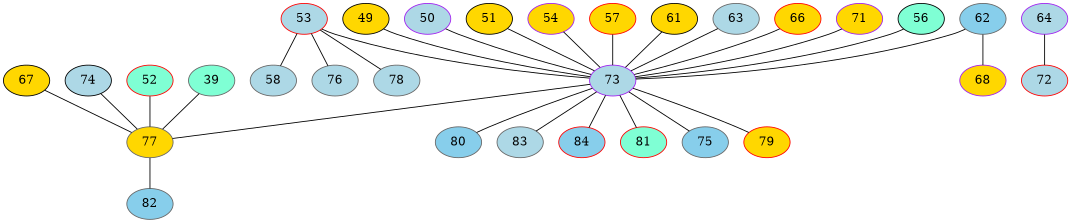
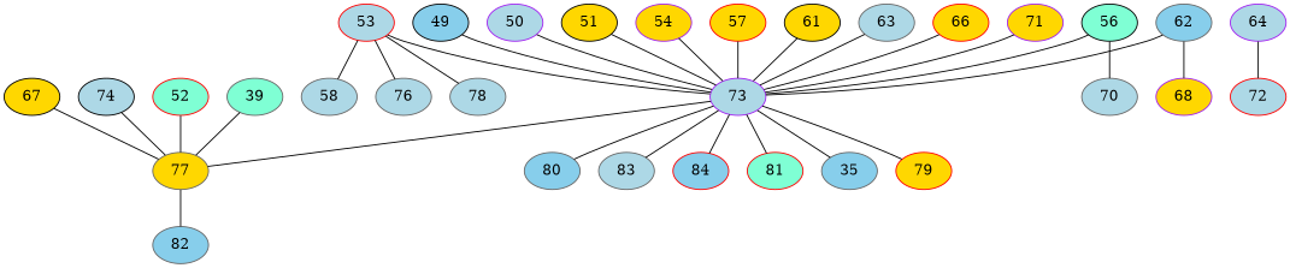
  graph {
    node [color=gray40 fillcolor=lightblue style=filled]
    73 [color=purple super="+13+39+48+43+69+36+28+34+37+40+42+44"]
    77 [fillcolor=gold super="+65"]
    81 [color=red fillcolor=aquamarine super="+24+41+45+60"]
-   75 [fillcolor=skyblue]
+   75 [fillcolor=skyblue label=35]
    79 [color=red fillcolor=gold]
    80 [fillcolor=skyblue]
    83
    84 [color=red fillcolor=skyblue]
-   49 [color=black fillcolor=gold]
+   49 [color=black fillcolor=skyblue]
    50 [color=purple]
    51 [color=black fillcolor=gold]
    82 [fillcolor=skyblue]
    52 [color=red fillcolor=aquamarine]
    53 [color=red super="+30+47"]
    58
    76
    78
    54 [color=purple fillcolor=gold]
    56 [color=black fillcolor=aquamarine]
+   70
    57 [color=red fillcolor=gold]
    n22 [fillcolor=aquamarine label=39]
    61 [color=black fillcolor=gold]
    62 [fillcolor=skyblue]
    68 [color=purple fillcolor=gold]
    63
    64 [color=purple super="+35"]
    72 [color=red]
    66 [color=red fillcolor=gold]
    67 [color=black fillcolor=gold]
    71 [color=purple fillcolor=gold]
    74 [color=black]
    73 -- 77
    73 -- 81
    73 -- 75
    73 -- 79
    73 -- 80
    73 -- 83
    73 -- 84
    77 -- 82
    49 -- 73
    50 -- 73
    51 -- 73
    52 -- 77
    53 -- 73
    53 -- 58
    53 -- 76
    53 -- 78
    54 -- 73
    56 -- 73
+   56 -- 70
    57 -- 73
    n22 -- 77
    61 -- 73
    62 -- 73
    62 -- 68
    63 -- 73
    64 -- 72
    66 -- 73
    67 -- 77
    71 -- 73
    74 -- 77
  }
